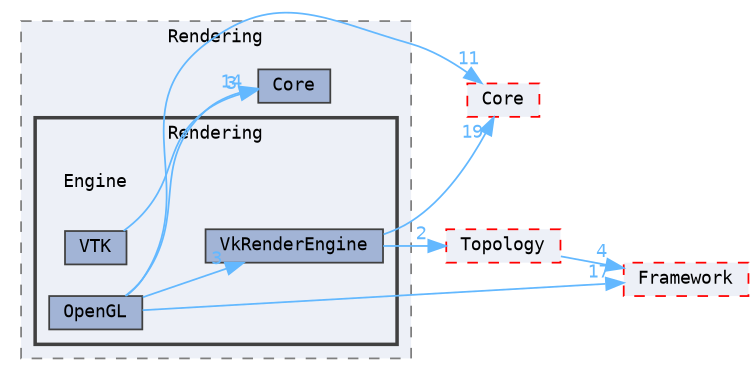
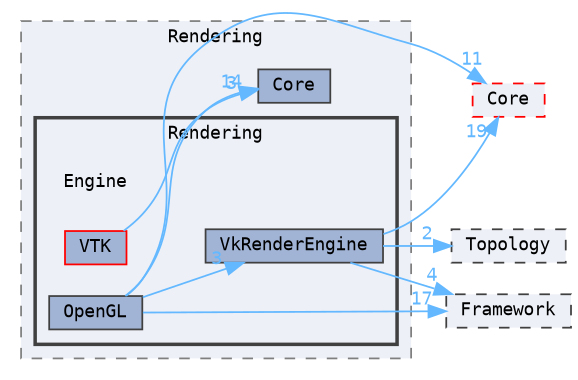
  digraph {
    compound=true
    fontname="DejaVu Sans Mono"
    rankdir=LR
    node [fontname="DejaVu Sans Mono" fontsize=10 shape=box color=grey25 fillcolor="#a2b4d6" style=filled]
    edge [color=steelblue1 fontcolor=steelblue1 fontname="DejaVu Sans Mono" fontsize=10 headlabel=3 labeldistance=1.5 labelfontname=Helvetica labelfontsize=10]
    n1 [height=0.2 label=Engine shape=plaintext width=0.4 color="" fillcolor="" style=""]
    n2 [height=0.2 label=OpenGL width=0.4]
    n3 [height=0.2 label=VkRenderEngine width=0.4]
-   n4 [height=0.2 label=VTK width=0.4]
+   n4 [color=red height=0.2 label=VTK width=0.4]
    n5 [height=0.2 label=Core width=0.4]
    n6 [color=red fillcolor="#edf0f7" height=0.2 label=Core style="filled,dashed" width=0.4]
-   n7 [color=red fillcolor="#edf0f7" height=0.2 label=Framework style="filled,dashed" width=0.4]
-   n8 [color=red fillcolor="#edf0f7" height=0.2 label=Topology style="filled,dashed" width=0.4]
+   n7 [fillcolor="#edf0f7" height=0.2 label=Framework style="filled,dashed" width=0.4]
+   n8 [fillcolor="#edf0f7" height=0.2 label=Topology style="filled,dashed" width=0.4]
    subgraph cluster_1 {
      bgcolor="#edf0f7"
      fontsize=10
      label=Rendering
      pencolor=grey50
      style="filled,dashed"
      n5
      subgraph cluster_2 {
        bgcolor="#edf0f7"
        fontsize=10
        label=Rendering
        pencolor=grey25
        style="filled,bold"
        n1
        n2
        n3
        n4
      }
    }
    n2 -> n3
    n2 -> n5 [headlabel=14]
    n2 -> n6 [headlabel=11]
    n2 -> n7 [headlabel=17]
    n3 -> n6 [headlabel=19]
-   n8 -> n7 [headlabel=4]
+   n3 -> n7 [headlabel=4]
    n3 -> n8 [headlabel=2]
    n4 -> n5
  }
